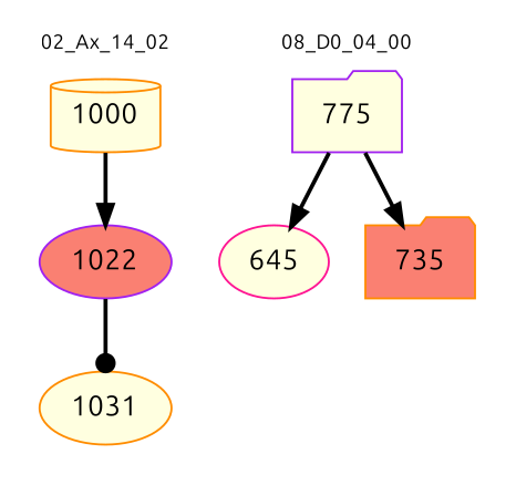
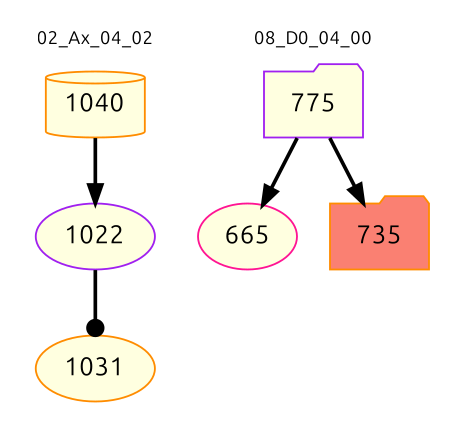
  digraph {
    fontname=Ubuntu
    node [color=darkorange fillcolor=lightyellow fontname=Ubuntu shape=ellipse style=filled]
    edge [arrowhead=normal color=black fontname=Ubuntu style=bold]
-   n1 [color=purple fillcolor=salmon label=1022]
-   n2 [label=1000 shape=cylinder]
+   n1 [color=purple label=1022]
+   n2 [label=1040 shape=cylinder]
    n3 [label=1031]
    n4 [color=purple label=775 shape=folder]
-   n5 [color=deeppink label=645]
+   n5 [color=deeppink label=665]
    n6 [fillcolor=salmon label=735 shape=folder]
    subgraph cluster_1 {
      color=white
      fontsize=10
-     label="02_Ax_14_02"
+     label="02_Ax_04_02"
      n1
      n2
      n3
    }
    subgraph cluster_2 {
      color=white
      fontsize=10
      label="08_D0_04_00"
      n4
      n5
      n6
    }
    n1 -> n3 [arrowhead=dot]
    n2 -> n1
    n4 -> n5
    n4 -> n6
  }
